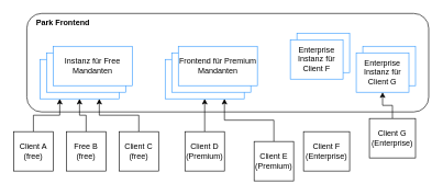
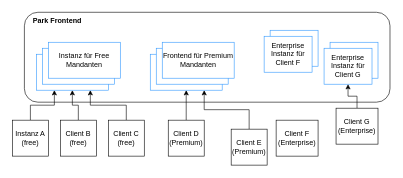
  <mxCell id="0" />
  <mxCell id="1" parent="0" />
  <mxCell id="2" value="" style="rounded=1;whiteSpace=wrap;html=1;" parent="1" vertex="1"><mxGeometry x="40" y="20" width="610" height="150" as="geometry" /></mxCell>
  <mxCell id="3" style="edgeStyle=orthogonalEdgeStyle;rounded=0;orthogonalLoop=1;jettySize=auto;html=1;entryX=0.25;entryY=1;entryDx=0;entryDy=0;" parent="1" source="4" target="14" edge="1"><mxGeometry relative="1" as="geometry" /></mxCell>
- <mxCell id="4" value="Client A (free)" style="whiteSpace=wrap;html=1;aspect=fixed;" parent="1" vertex="1"><mxGeometry x="20" y="200" width="60" height="60" as="geometry" /></mxCell>
+ <mxCell id="4" value="Instanz A (free)" style="whiteSpace=wrap;html=1;aspect=fixed;" parent="1" vertex="1"><mxGeometry x="20" y="200" width="60" height="60" as="geometry" /></mxCell>
  <mxCell id="5" style="edgeStyle=orthogonalEdgeStyle;rounded=0;orthogonalLoop=1;jettySize=auto;html=1;entryX=0.5;entryY=1;entryDx=0;entryDy=0;" parent="1" source="6" target="14" edge="1"><mxGeometry relative="1" as="geometry" /></mxCell>
- <mxCell id="6" value="Free B (free)" style="whiteSpace=wrap;html=1;aspect=fixed;" parent="1" vertex="1"><mxGeometry x="100" y="200" width="60" height="60" as="geometry" /></mxCell>
+ <mxCell id="6" value="Client B (free)" style="whiteSpace=wrap;html=1;aspect=fixed;" parent="1" vertex="1"><mxGeometry x="100" y="200" width="60" height="60" as="geometry" /></mxCell>
  <mxCell id="7" style="edgeStyle=orthogonalEdgeStyle;rounded=0;orthogonalLoop=1;jettySize=auto;html=1;entryX=0.75;entryY=1;entryDx=0;entryDy=0;" parent="1" source="8" target="14" edge="1"><mxGeometry relative="1" as="geometry" /></mxCell>
  <mxCell id="8" value="Client C (free)" style="whiteSpace=wrap;html=1;aspect=fixed;" parent="1" vertex="1"><mxGeometry x="180" y="200" width="60" height="60" as="geometry" /></mxCell>
  <mxCell id="9" style="edgeStyle=orthogonalEdgeStyle;rounded=0;orthogonalLoop=1;jettySize=auto;html=1;exitX=0.5;exitY=0;exitDx=0;exitDy=0;" edge="1" parent="1" source="10" target="22"><mxGeometry relative="1" as="geometry" /></mxCell>
  <mxCell id="10" value="Client D (Premium)" style="whiteSpace=wrap;html=1;aspect=fixed;" parent="1" vertex="1"><mxGeometry x="280" y="200" width="60" height="60" as="geometry" /></mxCell>
  <mxCell id="11" style="edgeStyle=orthogonalEdgeStyle;rounded=0;orthogonalLoop=1;jettySize=auto;html=1;exitX=0.5;exitY=0;exitDx=0;exitDy=0;entryX=0.75;entryY=1;entryDx=0;entryDy=0;" edge="1" parent="1" source="12" target="22"><mxGeometry relative="1" as="geometry" /></mxCell>
  <mxCell id="12" value="Client E (Premium)" style="whiteSpace=wrap;html=1;aspect=fixed;" parent="1" vertex="1"><mxGeometry x="385" y="215" width="60" height="60" as="geometry" /></mxCell>
  <mxCell id="13" value="Client F (Enterprise)" style="whiteSpace=wrap;html=1;" parent="1" vertex="1"><mxGeometry x="460" y="200" width="70" height="60" as="geometry" /></mxCell>
  <mxCell id="14" value="" style="rounded=0;whiteSpace=wrap;html=1;strokeColor=#3399FF;" parent="1" vertex="1"><mxGeometry x="60" y="90" width="120" height="60" as="geometry" /></mxCell>
  <mxCell id="15" value="" style="rounded=0;whiteSpace=wrap;html=1;strokeColor=#3399FF;" parent="1" vertex="1"><mxGeometry x="70" y="80" width="120" height="60" as="geometry" /></mxCell>
  <mxCell id="16" value="Instanz für Free Mandanten" style="rounded=0;whiteSpace=wrap;html=1;strokeColor=#3399FF;" parent="1" vertex="1"><mxGeometry x="80" y="70" width="120" height="60" as="geometry" /></mxCell>
  <mxCell id="17" value="&lt;b&gt;Park Frontend&lt;/b&gt;" style="text;html=1;align=center;verticalAlign=middle;whiteSpace=wrap;rounded=0;" parent="1" vertex="1"><mxGeometry x="40" y="20" width="110" height="30" as="geometry" /></mxCell>
  <mxCell id="18" value="" style="rounded=0;whiteSpace=wrap;html=1;strokeColor=#3399FF;" parent="1" vertex="1"><mxGeometry x="550" y="70" width="80" height="60" as="geometry" /></mxCell>
  <mxCell id="19" value="Enterprise Instanz für Client G" style="rounded=0;whiteSpace=wrap;html=1;strokeColor=#3399FF;" parent="1" vertex="1"><mxGeometry x="540" y="80" width="80" height="60" as="geometry" /></mxCell>
  <mxCell id="20" value="" style="rounded=0;whiteSpace=wrap;html=1;strokeColor=#3399FF;" parent="1" vertex="1"><mxGeometry x="450" y="50" width="80" height="60" as="geometry" /></mxCell>
  <mxCell id="21" value="Enterprise Instanz für Client F" style="rounded=0;whiteSpace=wrap;html=1;strokeColor=#3399FF;" parent="1" vertex="1"><mxGeometry x="440" y="60" width="80" height="60" as="geometry" /></mxCell>
  <mxCell id="22" value="" style="rounded=0;whiteSpace=wrap;html=1;strokeColor=#3399FF;" vertex="1" parent="1"><mxGeometry x="250" y="90" width="120" height="60" as="geometry" /></mxCell>
  <mxCell id="23" value="" style="rounded=0;whiteSpace=wrap;html=1;strokeColor=#3399FF;" vertex="1" parent="1"><mxGeometry x="260" y="80" width="120" height="60" as="geometry" /></mxCell>
  <mxCell id="24" value="Frontend für Premium Mandanten" style="rounded=0;whiteSpace=wrap;html=1;strokeColor=#3399FF;" vertex="1" parent="1"><mxGeometry x="270" y="70" width="120" height="60" as="geometry" /></mxCell>
  <mxCell id="25" style="edgeStyle=orthogonalEdgeStyle;rounded=0;orthogonalLoop=1;jettySize=auto;html=1;exitX=0.5;exitY=0;exitDx=0;exitDy=0;entryX=0.5;entryY=1;entryDx=0;entryDy=0;" edge="1" parent="1" source="26" target="19"><mxGeometry relative="1" as="geometry" /></mxCell>
  <mxCell id="26" value="Client G (Enterprise)" style="whiteSpace=wrap;html=1;" vertex="1" parent="1"><mxGeometry x="560" y="180" width="70" height="60" as="geometry" /></mxCell>
